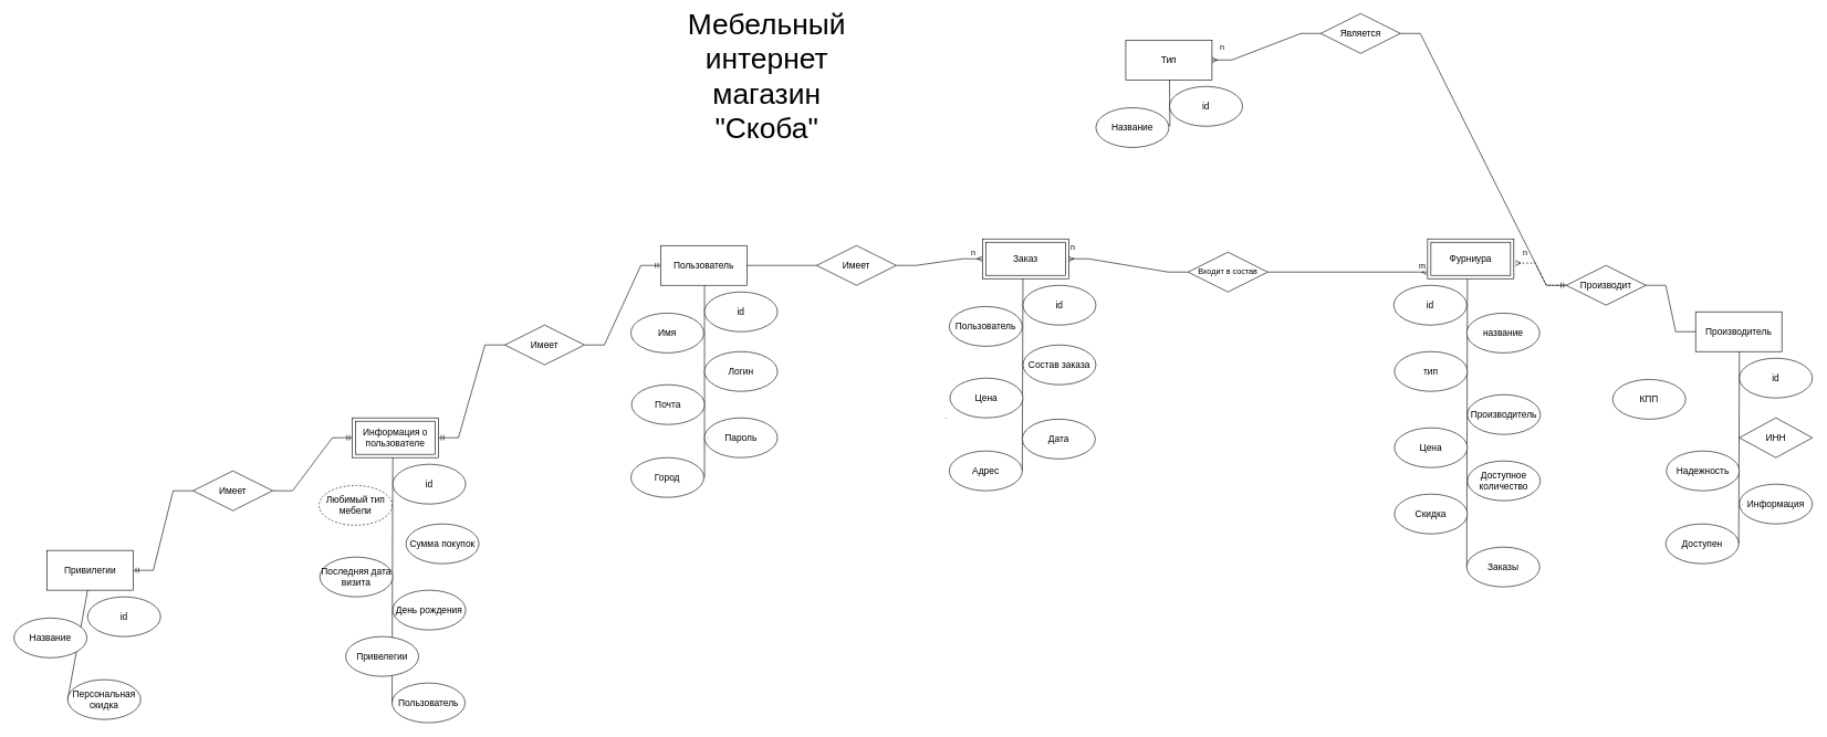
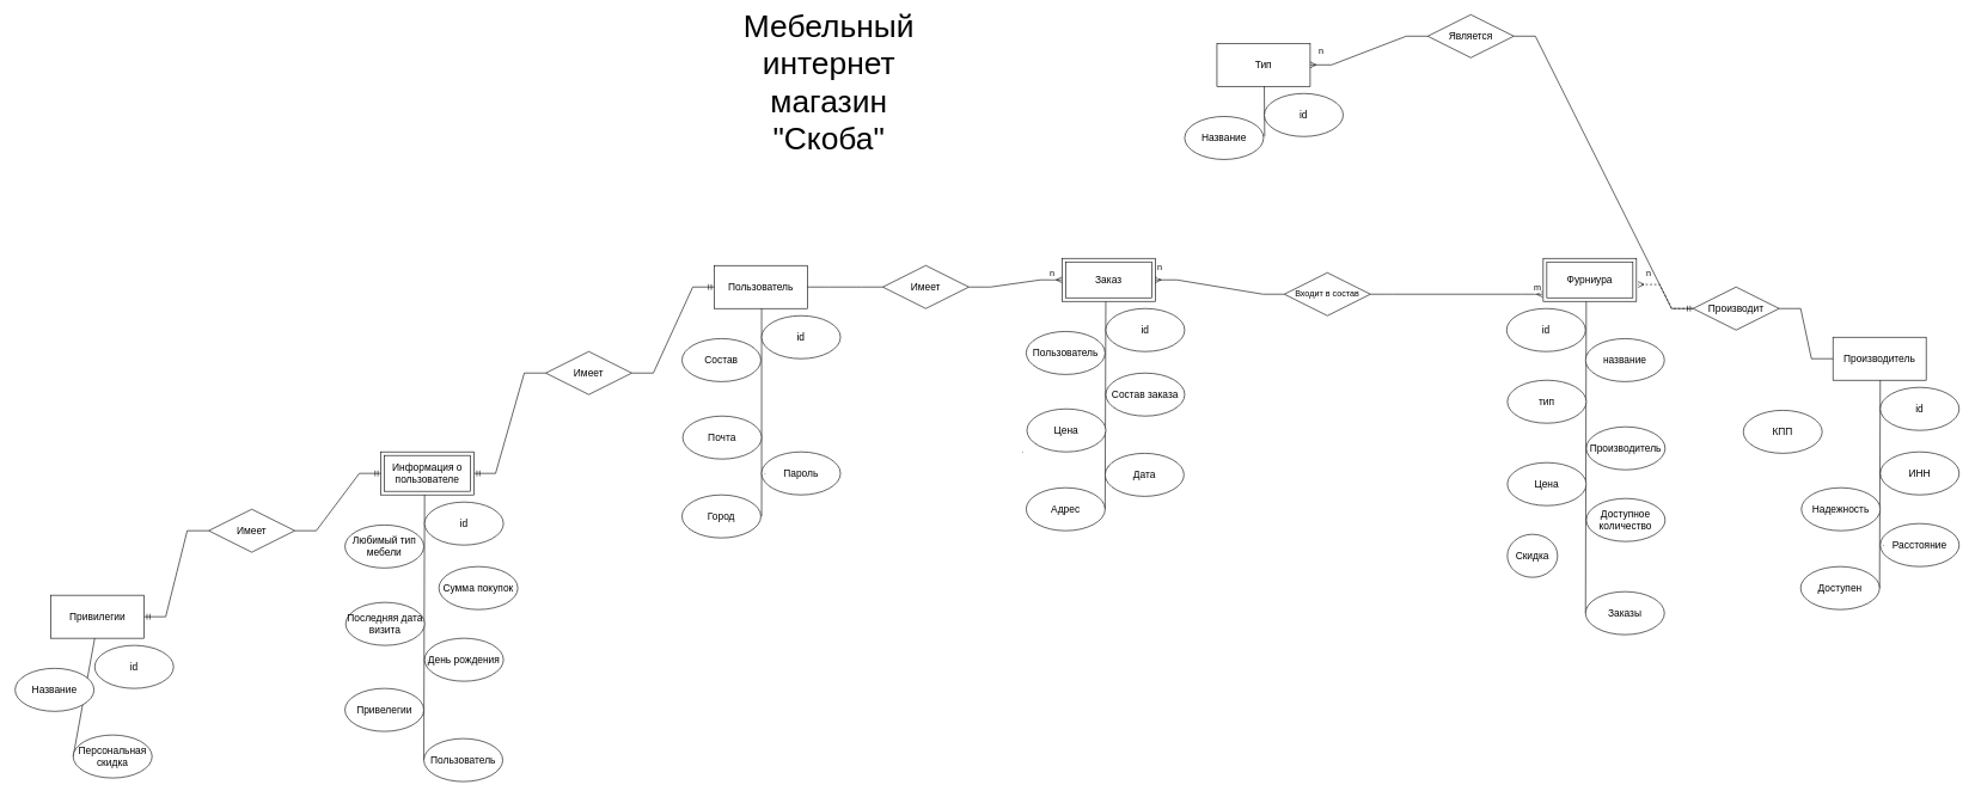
  <mxCell id="0" />
  <mxCell id="1" parent="0" />
  <mxCell id="2" value="" style="endArrow=none;html=1;rounded=0;entryX=0.5;entryY=1;entryDx=0;entryDy=0;exitX=1;exitY=0.5;exitDx=0;exitDy=0;fontSize=14;" parent="1" source="9" edge="1"><mxGeometry width="50" height="50" relative="1" as="geometry"><mxPoint x="1541" y="730" as="sourcePoint" /><mxPoint x="1541" y="420" as="targetPoint" /></mxGeometry></mxCell>
  <mxCell id="3" value="Дата" style="ellipse;whiteSpace=wrap;html=1;fontSize=14;" parent="1" vertex="1"><mxGeometry x="1540" y="632" width="110" height="60" as="geometry" /></mxCell>
  <mxCell id="4" value="Состав заказа" style="ellipse;whiteSpace=wrap;html=1;fontSize=14;" parent="1" vertex="1"><mxGeometry x="1541" y="520" width="110" height="60" as="geometry" /></mxCell>
  <mxCell id="5" value="id" style="ellipse;whiteSpace=wrap;html=1;fontSize=14;" parent="1" vertex="1"><mxGeometry x="1541" y="430" width="110" height="60" as="geometry" /></mxCell>
  <mxCell id="6" value="Пользователь" style="ellipse;whiteSpace=wrap;html=1;fontSize=14;" parent="1" vertex="1"><mxGeometry x="1430" y="462" width="110" height="60" as="geometry" /></mxCell>
  <mxCell id="7" value="" style="endArrow=none;html=1;rounded=0;entryX=0;entryY=0.5;entryDx=0;entryDy=0;fontSize=14;" parent="1" edge="1"><mxGeometry width="50" height="50" relative="1" as="geometry"><mxPoint x="1545" y="650" as="sourcePoint" /><mxPoint x="1546" y="651" as="targetPoint" /></mxGeometry></mxCell>
  <mxCell id="8" value="Цена" style="ellipse;whiteSpace=wrap;html=1;fontSize=14;" parent="1" vertex="1"><mxGeometry x="1431" y="570" width="110" height="60" as="geometry" /></mxCell>
  <mxCell id="9" value="Адрес" style="ellipse;whiteSpace=wrap;html=1;fontSize=14;" parent="1" vertex="1"><mxGeometry x="1430" y="680" width="110" height="60" as="geometry" /></mxCell>
  <mxCell id="10" value="Производитель" style="rounded=0;whiteSpace=wrap;html=1;fontSize=14;" parent="1" vertex="1"><mxGeometry x="2555" y="470" width="130" height="60" as="geometry" /></mxCell>
  <mxCell id="11" value="" style="endArrow=none;html=1;rounded=0;entryX=0.5;entryY=1;entryDx=0;entryDy=0;exitX=1;exitY=0.5;exitDx=0;exitDy=0;fontSize=14;" parent="1" source="18" edge="1"><mxGeometry width="50" height="50" relative="1" as="geometry"><mxPoint x="2621" y="840" as="sourcePoint" /><mxPoint x="2621" y="530" as="targetPoint" /></mxGeometry></mxCell>
- <mxCell id="12" value="Информация" style="ellipse;whiteSpace=wrap;html=1;fontSize=14;" parent="1" vertex="1"><mxGeometry x="2621" y="730" width="110" height="60" as="geometry" /></mxCell>
- <mxCell id="13" value="ИНН" style="rhombus;whiteSpace=wrap;html=1;fontSize=14;" parent="1" vertex="1"><mxGeometry x="2621" y="630" width="110" height="60" as="geometry" /></mxCell>
+ <mxCell id="12" value="Расстояние" style="ellipse;whiteSpace=wrap;html=1;fontSize=14;" parent="1" vertex="1"><mxGeometry x="2621" y="730" width="110" height="60" as="geometry" /></mxCell>
+ <mxCell id="13" value="ИНН" style="ellipse;whiteSpace=wrap;html=1;fontSize=14;" parent="1" vertex="1"><mxGeometry x="2621" y="630" width="110" height="60" as="geometry" /></mxCell>
  <mxCell id="14" value="id" style="ellipse;whiteSpace=wrap;html=1;fontSize=14;" parent="1" vertex="1"><mxGeometry x="2621" y="540" width="110" height="60" as="geometry" /></mxCell>
  <mxCell id="15" value="КПП" style="ellipse;whiteSpace=wrap;html=1;fontSize=14;" parent="1" vertex="1"><mxGeometry x="2430" y="572" width="110" height="60" as="geometry" /></mxCell>
  <mxCell id="16" value="" style="endArrow=none;html=1;rounded=0;entryX=0;entryY=0.5;entryDx=0;entryDy=0;fontSize=14;" parent="1" edge="1"><mxGeometry width="50" height="50" relative="1" as="geometry"><mxPoint x="2625" y="760" as="sourcePoint" /><mxPoint x="2626" y="761" as="targetPoint" /></mxGeometry></mxCell>
  <mxCell id="17" value="Надежность" style="ellipse;whiteSpace=wrap;html=1;fontSize=14;" parent="1" vertex="1"><mxGeometry x="2511" y="680" width="110" height="60" as="geometry" /></mxCell>
  <mxCell id="18" value="Доступен" style="ellipse;whiteSpace=wrap;html=1;fontSize=14;" parent="1" vertex="1"><mxGeometry x="2510" y="790" width="110" height="60" as="geometry" /></mxCell>
  <mxCell id="19" value="" style="endArrow=none;html=1;rounded=0;entryX=0.5;entryY=1;entryDx=0;entryDy=0;fontSize=14;exitX=0;exitY=0.5;exitDx=0;exitDy=0;" parent="1" source="71" edge="1"><mxGeometry width="50" height="50" relative="1" as="geometry"><mxPoint x="2230" y="780" as="sourcePoint" /><mxPoint x="2211" y="420" as="targetPoint" /></mxGeometry></mxCell>
- <mxCell id="20" value="Скидка" style="ellipse;whiteSpace=wrap;html=1;fontSize=14;" parent="1" vertex="1"><mxGeometry x="2101" y="745" width="110" height="60" as="geometry" /></mxCell>
+ <mxCell id="20" value="Скидка" style="ellipse;whiteSpace=wrap;html=1;fontSize=14;" parent="1" vertex="1"><mxGeometry x="2101" y="745" width="70" height="60" as="geometry" /></mxCell>
  <mxCell id="21" value="Производитель" style="ellipse;whiteSpace=wrap;html=1;fontSize=14;" parent="1" vertex="1"><mxGeometry x="2211" y="595" width="110" height="60" as="geometry" /></mxCell>
  <mxCell id="22" value="id" style="ellipse;whiteSpace=wrap;html=1;fontSize=14;" parent="1" vertex="1"><mxGeometry x="2100" y="430" width="110" height="60" as="geometry" /></mxCell>
  <mxCell id="23" value="тип" style="ellipse;whiteSpace=wrap;html=1;fontSize=14;" parent="1" vertex="1"><mxGeometry x="2101" y="530" width="110" height="60" as="geometry" /></mxCell>
  <mxCell id="24" value="" style="endArrow=none;html=1;rounded=0;entryX=0;entryY=0.5;entryDx=0;entryDy=0;fontSize=14;" parent="1" edge="1"><mxGeometry width="50" height="50" relative="1" as="geometry"><mxPoint x="2215" y="725" as="sourcePoint" /><mxPoint x="2216" y="726" as="targetPoint" /></mxGeometry></mxCell>
  <mxCell id="25" value="Цена" style="ellipse;whiteSpace=wrap;html=1;fontSize=14;" parent="1" vertex="1"><mxGeometry x="2101" y="645" width="110" height="60" as="geometry" /></mxCell>
  <mxCell id="26" value="Доступное количество" style="ellipse;whiteSpace=wrap;html=1;fontSize=14;" parent="1" vertex="1"><mxGeometry x="2211" y="695" width="110" height="60" as="geometry" /></mxCell>
  <mxCell id="27" value="Тип" style="rounded=0;whiteSpace=wrap;html=1;fontSize=14;" parent="1" vertex="1"><mxGeometry x="1696" y="60" width="130" height="60" as="geometry" /></mxCell>
  <mxCell id="28" value="" style="endArrow=none;html=1;rounded=0;entryX=0.5;entryY=1;entryDx=0;entryDy=0;fontSize=14;" parent="1" edge="1"><mxGeometry width="50" height="50" relative="1" as="geometry"><mxPoint x="1762.5" y="190" as="sourcePoint" /><mxPoint x="1762" y="120" as="targetPoint" /></mxGeometry></mxCell>
  <mxCell id="29" value="id" style="ellipse;whiteSpace=wrap;html=1;fontSize=14;" parent="1" vertex="1"><mxGeometry x="1762" y="130" width="110" height="60" as="geometry" /></mxCell>
  <mxCell id="30" value="Название" style="ellipse;whiteSpace=wrap;html=1;fontSize=14;" parent="1" vertex="1"><mxGeometry x="1651" y="162" width="110" height="60" as="geometry" /></mxCell>
  <mxCell id="31" value="" style="endArrow=none;html=1;rounded=0;entryX=0;entryY=0.5;entryDx=0;entryDy=0;fontSize=14;" parent="1" edge="1"><mxGeometry width="50" height="50" relative="1" as="geometry"><mxPoint x="1424.5" y="630" as="sourcePoint" /><mxPoint x="1425.5" y="631" as="targetPoint" /></mxGeometry></mxCell>
  <mxCell id="32" value="Пользователь" style="rounded=0;whiteSpace=wrap;html=1;fontSize=14;" parent="1" vertex="1"><mxGeometry x="995" y="370" width="130" height="60" as="geometry" /></mxCell>
  <mxCell id="33" value="" style="endArrow=none;html=1;rounded=0;entryX=0.5;entryY=1;entryDx=0;entryDy=0;fontSize=14;" parent="1" edge="1"><mxGeometry width="50" height="50" relative="1" as="geometry"><mxPoint x="1061" y="720" as="sourcePoint" /><mxPoint x="1061" y="430" as="targetPoint" /></mxGeometry></mxCell>
  <mxCell id="34" value="Пароль" style="ellipse;whiteSpace=wrap;html=1;fontSize=14;" parent="1" vertex="1"><mxGeometry x="1061" y="630" width="110" height="60" as="geometry" /></mxCell>
- <mxCell id="35" value="Логин" style="ellipse;whiteSpace=wrap;html=1;fontSize=14;" parent="1" vertex="1"><mxGeometry x="1061" y="530" width="110" height="60" as="geometry" /></mxCell>
  <mxCell id="36" value="id" style="ellipse;whiteSpace=wrap;html=1;fontSize=14;" parent="1" vertex="1"><mxGeometry x="1061" y="440" width="110" height="60" as="geometry" /></mxCell>
- <mxCell id="37" value="Имя" style="ellipse;whiteSpace=wrap;html=1;fontSize=14;" parent="1" vertex="1"><mxGeometry x="950" y="472" width="110" height="60" as="geometry" /></mxCell>
+ <mxCell id="37" value="Состав" style="ellipse;whiteSpace=wrap;html=1;fontSize=14;" parent="1" vertex="1"><mxGeometry x="950" y="472" width="110" height="60" as="geometry" /></mxCell>
  <mxCell id="38" value="" style="endArrow=none;html=1;rounded=0;entryX=0;entryY=0.5;entryDx=0;entryDy=0;fontSize=14;" parent="1" edge="1"><mxGeometry width="50" height="50" relative="1" as="geometry"><mxPoint x="1065" y="660" as="sourcePoint" /><mxPoint x="1066" y="661" as="targetPoint" /></mxGeometry></mxCell>
  <mxCell id="39" value="Почта" style="ellipse;whiteSpace=wrap;html=1;fontSize=14;" parent="1" vertex="1"><mxGeometry x="951" y="580" width="110" height="60" as="geometry" /></mxCell>
  <mxCell id="40" value="Город" style="ellipse;whiteSpace=wrap;html=1;fontSize=14;" parent="1" vertex="1"><mxGeometry x="950" y="690" width="110" height="60" as="geometry" /></mxCell>
  <mxCell id="41" value="" style="edgeStyle=entityRelationEdgeStyle;fontSize=14;html=1;endArrow=ERmany;rounded=0;exitX=0;exitY=0.5;exitDx=0;exitDy=0;startArrow=none;entryX=1.018;entryY=0.607;entryDx=0;entryDy=0;entryPerimeter=0;dashed=1;" parent="1" source="55" target="66" edge="1"><mxGeometry width="100" height="100" relative="1" as="geometry"><mxPoint x="2240" y="790" as="sourcePoint" /><mxPoint x="2275" y="390" as="targetPoint" /></mxGeometry></mxCell>
  <mxCell id="42" value="n" style="edgeLabel;html=1;align=center;verticalAlign=middle;resizable=0;points=[];fontSize=12;" parent="41" vertex="1" connectable="0"><mxGeometry x="0.702" y="1" relative="1" as="geometry"><mxPoint y="-17" as="offset" /></mxGeometry></mxCell>
  <mxCell id="43" value="" style="edgeStyle=entityRelationEdgeStyle;fontSize=14;html=1;endArrow=ERmany;rounded=0;entryX=0;entryY=0.5;entryDx=0;entryDy=0;exitX=1;exitY=0.5;exitDx=0;exitDy=0;startArrow=none;" parent="1" source="58" target="63" edge="1"><mxGeometry width="100" height="100" relative="1" as="geometry"><mxPoint x="1550" y="690" as="sourcePoint" /><mxPoint x="1475" y="390" as="targetPoint" /></mxGeometry></mxCell>
  <mxCell id="44" value="n" style="edgeLabel;html=1;align=center;verticalAlign=middle;resizable=0;points=[];fontSize=12;" parent="43" vertex="1" connectable="0"><mxGeometry x="0.773" relative="1" as="geometry"><mxPoint y="-10" as="offset" /></mxGeometry></mxCell>
  <mxCell id="45" value="" style="edgeStyle=entityRelationEdgeStyle;fontSize=14;html=1;endArrow=ERmandOne;startArrow=none;rounded=0;exitX=1;exitY=0.5;exitDx=0;exitDy=0;" parent="1" source="57" target="55" edge="1"><mxGeometry width="100" height="100" relative="1" as="geometry"><mxPoint x="1890" y="580" as="sourcePoint" /><mxPoint x="2145" y="375" as="targetPoint" /></mxGeometry></mxCell>
  <mxCell id="46" value="" style="endArrow=none;html=1;rounded=0;entryX=0.5;entryY=1;entryDx=0;entryDy=0;fontSize=14;" parent="1" edge="1"><mxGeometry width="50" height="50" relative="1" as="geometry"><mxPoint x="590" y="1060" as="sourcePoint" /><mxPoint x="591" y="690" as="targetPoint" /></mxGeometry></mxCell>
  <mxCell id="47" value="День рождения" style="ellipse;whiteSpace=wrap;html=1;fontSize=14;" parent="1" vertex="1"><mxGeometry x="591" y="890" width="110" height="60" as="geometry" /></mxCell>
  <mxCell id="48" value="Сумма покупок" style="ellipse;whiteSpace=wrap;html=1;fontSize=14;" parent="1" vertex="1"><mxGeometry x="611" y="790" width="110" height="60" as="geometry" /></mxCell>
  <mxCell id="49" value="id" style="ellipse;whiteSpace=wrap;html=1;fontSize=14;" parent="1" vertex="1"><mxGeometry x="591" y="700" width="110" height="60" as="geometry" /></mxCell>
- <mxCell id="50" value="Любимый тип мебели" style="ellipse;whiteSpace=wrap;html=1;fontSize=14;dashed=1;" parent="1" vertex="1"><mxGeometry x="480" y="732" width="110" height="60" as="geometry" /></mxCell>
+ <mxCell id="50" value="Любимый тип мебели" style="ellipse;whiteSpace=wrap;html=1;fontSize=14;" parent="1" vertex="1"><mxGeometry x="480" y="732" width="110" height="60" as="geometry" /></mxCell>
  <mxCell id="51" value="" style="endArrow=none;html=1;rounded=0;entryX=0;entryY=0.5;entryDx=0;entryDy=0;fontSize=14;" parent="1" edge="1"><mxGeometry width="50" height="50" relative="1" as="geometry"><mxPoint x="595" y="920" as="sourcePoint" /><mxPoint x="596" y="921" as="targetPoint" /></mxGeometry></mxCell>
  <mxCell id="52" value="Последняя дата визита" style="ellipse;whiteSpace=wrap;html=1;fontSize=14;" parent="1" vertex="1"><mxGeometry x="481" y="840" width="110" height="60" as="geometry" /></mxCell>
  <mxCell id="53" value="Пользователь" style="ellipse;whiteSpace=wrap;html=1;fontSize=14;" parent="1" vertex="1"><mxGeometry x="590" y="1030" width="110" height="60" as="geometry" /></mxCell>
  <mxCell id="54" value="" style="edgeStyle=entityRelationEdgeStyle;fontSize=14;html=1;endArrow=ERmandOne;startArrow=none;rounded=0;exitX=1;exitY=0.5;exitDx=0;exitDy=0;entryX=0;entryY=0.5;entryDx=0;entryDy=0;" parent="1" source="60" target="32" edge="1"><mxGeometry width="100" height="100" relative="1" as="geometry"><mxPoint x="1000" y="710" as="sourcePoint" /><mxPoint x="1100" y="610" as="targetPoint" /></mxGeometry></mxCell>
  <mxCell id="55" value="Производит" style="shape=rhombus;perimeter=rhombusPerimeter;whiteSpace=wrap;html=1;align=center;fontSize=14;" parent="1" vertex="1"><mxGeometry x="2360" y="400" width="120" height="60" as="geometry" /></mxCell>
  <mxCell id="56" value="" style="edgeStyle=entityRelationEdgeStyle;fontSize=14;html=1;endArrow=none;rounded=0;exitX=0;exitY=0.5;exitDx=0;exitDy=0;" parent="1" source="10" target="55" edge="1"><mxGeometry width="100" height="100" relative="1" as="geometry"><mxPoint x="2555" y="500" as="sourcePoint" /><mxPoint x="2275" y="390" as="targetPoint" /></mxGeometry></mxCell>
  <mxCell id="57" value="Является" style="shape=rhombus;perimeter=rhombusPerimeter;whiteSpace=wrap;html=1;align=center;fontSize=14;" parent="1" vertex="1"><mxGeometry x="1990" y="20" width="120" height="60" as="geometry" /></mxCell>
  <mxCell id="58" value="Имеет" style="shape=rhombus;perimeter=rhombusPerimeter;whiteSpace=wrap;html=1;align=center;fontSize=14;" parent="1" vertex="1"><mxGeometry x="1230" y="370" width="120" height="60" as="geometry" /></mxCell>
  <mxCell id="59" value="" style="edgeStyle=entityRelationEdgeStyle;fontSize=14;html=1;endArrow=none;rounded=0;entryX=0;entryY=0.5;entryDx=0;entryDy=0;exitX=1;exitY=0.5;exitDx=0;exitDy=0;" parent="1" source="32" target="58" edge="1"><mxGeometry width="100" height="100" relative="1" as="geometry"><mxPoint x="1125" y="400" as="sourcePoint" /><mxPoint x="1475" y="390" as="targetPoint" /></mxGeometry></mxCell>
  <mxCell id="60" value="Имеет" style="shape=rhombus;perimeter=rhombusPerimeter;whiteSpace=wrap;html=1;align=center;fontSize=14;" parent="1" vertex="1"><mxGeometry x="760" y="490" width="120" height="60" as="geometry" /></mxCell>
  <mxCell id="61" value="" style="edgeStyle=entityRelationEdgeStyle;fontSize=14;html=1;endArrow=none;startArrow=ERmandOne;rounded=0;exitX=1;exitY=0.5;exitDx=0;exitDy=0;entryX=0;entryY=0.5;entryDx=0;entryDy=0;" parent="1" source="62" target="60" edge="1"><mxGeometry width="100" height="100" relative="1" as="geometry"><mxPoint x="655" y="660" as="sourcePoint" /><mxPoint x="995" y="400" as="targetPoint" /></mxGeometry></mxCell>
  <mxCell id="62" value="Информация о пользователе" style="shape=ext;margin=3;double=1;whiteSpace=wrap;html=1;align=center;fontSize=14;" parent="1" vertex="1"><mxGeometry x="530" y="630" width="130" height="60" as="geometry" /></mxCell>
  <mxCell id="63" value="Заказ" style="shape=ext;margin=3;double=1;whiteSpace=wrap;html=1;align=center;fontSize=14;" parent="1" vertex="1"><mxGeometry x="1480" y="360" width="130" height="60" as="geometry" /></mxCell>
  <mxCell id="64" value="" style="edgeStyle=entityRelationEdgeStyle;fontSize=14;html=1;endArrow=ERmany;rounded=0;" parent="1" source="57" target="27" edge="1"><mxGeometry width="100" height="100" relative="1" as="geometry"><mxPoint x="1920" y="450" as="sourcePoint" /><mxPoint x="2020" y="350" as="targetPoint" /></mxGeometry></mxCell>
  <mxCell id="65" value="n" style="edgeLabel;html=1;align=center;verticalAlign=middle;resizable=0;points=[];fontSize=12;" parent="64" vertex="1" connectable="0"><mxGeometry x="0.79" y="-2" relative="1" as="geometry"><mxPoint x="-4" y="-18" as="offset" /></mxGeometry></mxCell>
  <mxCell id="66" value="Фурниура" style="shape=ext;margin=3;double=1;whiteSpace=wrap;html=1;align=center;fontSize=14;" parent="1" vertex="1"><mxGeometry x="2151" y="360" width="130" height="60" as="geometry" /></mxCell>
  <mxCell id="67" value="Мебельный&lt;br&gt;интернет магазин &quot;Скоба&quot;" style="text;html=1;strokeColor=none;fillColor=none;align=center;verticalAlign=middle;whiteSpace=wrap;rounded=0;fontSize=44;" parent="1" vertex="1"><mxGeometry x="1125" y="100" width="60" height="30" as="geometry" /></mxCell>
- <mxCell id="68" value="Привелегии" style="ellipse;whiteSpace=wrap;html=1;fontSize=14;" parent="1" vertex="1"><mxGeometry x="520" y="960" width="110" height="60" as="geometry" /></mxCell>
+ <mxCell id="68" value="Привелегии" style="ellipse;whiteSpace=wrap;html=1;fontSize=14;" parent="1" vertex="1"><mxGeometry x="480" y="960" width="110" height="60" as="geometry" /></mxCell>
  <mxCell id="69" value="" style="edgeStyle=entityRelationEdgeStyle;fontSize=12;html=1;endArrow=ERmany;startArrow=none;rounded=0;exitX=1;exitY=0.5;exitDx=0;exitDy=0;" parent="1" source="72" edge="1"><mxGeometry width="100" height="100" relative="1" as="geometry"><mxPoint x="1870" y="620" as="sourcePoint" /><mxPoint x="2150" y="410" as="targetPoint" /></mxGeometry></mxCell>
  <mxCell id="70" value="m" style="edgeLabel;html=1;align=center;verticalAlign=middle;resizable=0;points=[];fontSize=12;" parent="69" vertex="1" connectable="0"><mxGeometry x="0.931" relative="1" as="geometry"><mxPoint y="-10" as="offset" /></mxGeometry></mxCell>
  <mxCell id="71" value="Заказы" style="ellipse;whiteSpace=wrap;html=1;fontSize=14;" parent="1" vertex="1"><mxGeometry x="2210" y="825" width="110" height="60" as="geometry" /></mxCell>
  <mxCell id="72" value="Входит в состав" style="shape=rhombus;perimeter=rhombusPerimeter;whiteSpace=wrap;html=1;align=center;fontSize=12;" parent="1" vertex="1"><mxGeometry x="1790" y="380" width="120" height="60" as="geometry" /></mxCell>
  <mxCell id="73" value="" style="edgeStyle=entityRelationEdgeStyle;fontSize=12;html=1;endArrow=none;startArrow=ERmany;rounded=0;exitX=1;exitY=0.5;exitDx=0;exitDy=0;" parent="1" source="63" target="72" edge="1"><mxGeometry width="100" height="100" relative="1" as="geometry"><mxPoint x="1610" y="390" as="sourcePoint" /><mxPoint x="2150" y="410" as="targetPoint" /></mxGeometry></mxCell>
  <mxCell id="74" value="&lt;font style=&quot;font-size: 12px;&quot;&gt;n&lt;/font&gt;" style="edgeLabel;html=1;align=center;verticalAlign=middle;resizable=0;points=[];fontSize=44;" parent="73" vertex="1" connectable="0"><mxGeometry x="-0.949" y="-1" relative="1" as="geometry"><mxPoint y="-31" as="offset" /></mxGeometry></mxCell>
  <mxCell id="75" value="" style="endArrow=none;html=1;rounded=0;entryX=0.5;entryY=1;entryDx=0;entryDy=0;fontSize=14;exitX=0;exitY=0.5;exitDx=0;exitDy=0;" edge="1" parent="1" source="76"><mxGeometry width="50" height="50" relative="1" as="geometry"><mxPoint x="130" y="1260" as="sourcePoint" /><mxPoint x="131" y="890" as="targetPoint" /></mxGeometry></mxCell>
  <mxCell id="76" value="Персональная скидка" style="ellipse;whiteSpace=wrap;html=1;fontSize=14;" vertex="1" parent="1"><mxGeometry x="101" y="1025" width="110" height="60" as="geometry" /></mxCell>
  <mxCell id="77" value="id" style="ellipse;whiteSpace=wrap;html=1;fontSize=14;" vertex="1" parent="1"><mxGeometry x="131" y="900" width="110" height="60" as="geometry" /></mxCell>
  <mxCell id="78" value="Название" style="ellipse;whiteSpace=wrap;html=1;fontSize=14;" vertex="1" parent="1"><mxGeometry x="20" y="932" width="110" height="60" as="geometry" /></mxCell>
  <mxCell id="79" value="Привилегии&lt;br&gt;" style="rounded=0;whiteSpace=wrap;html=1;fontSize=14;" vertex="1" parent="1"><mxGeometry x="70" y="830" width="130" height="60" as="geometry" /></mxCell>
  <mxCell id="80" value="" style="edgeStyle=entityRelationEdgeStyle;fontSize=12;html=1;endArrow=ERmandOne;startArrow=none;rounded=0;exitX=1;exitY=0.5;exitDx=0;exitDy=0;entryX=0;entryY=0.5;entryDx=0;entryDy=0;" edge="1" parent="1" source="81" target="62"><mxGeometry width="100" height="100" relative="1" as="geometry"><mxPoint x="440" y="930" as="sourcePoint" /><mxPoint x="540" y="830" as="targetPoint" /></mxGeometry></mxCell>
  <mxCell id="81" value="Имеет" style="shape=rhombus;perimeter=rhombusPerimeter;whiteSpace=wrap;html=1;align=center;fontSize=14;" vertex="1" parent="1"><mxGeometry x="290" y="710" width="120" height="60" as="geometry" /></mxCell>
  <mxCell id="82" value="" style="edgeStyle=entityRelationEdgeStyle;fontSize=12;html=1;endArrow=none;startArrow=ERmandOne;rounded=0;exitX=1;exitY=0.5;exitDx=0;exitDy=0;entryX=0;entryY=0.5;entryDx=0;entryDy=0;" edge="1" parent="1" source="79" target="81"><mxGeometry width="100" height="100" relative="1" as="geometry"><mxPoint x="200" y="860" as="sourcePoint" /><mxPoint x="530" y="660" as="targetPoint" /></mxGeometry></mxCell>
  <mxCell id="83" value="название" style="ellipse;whiteSpace=wrap;html=1;fontSize=14;" vertex="1" parent="1"><mxGeometry x="2210" y="472" width="110" height="60" as="geometry" /></mxCell>
